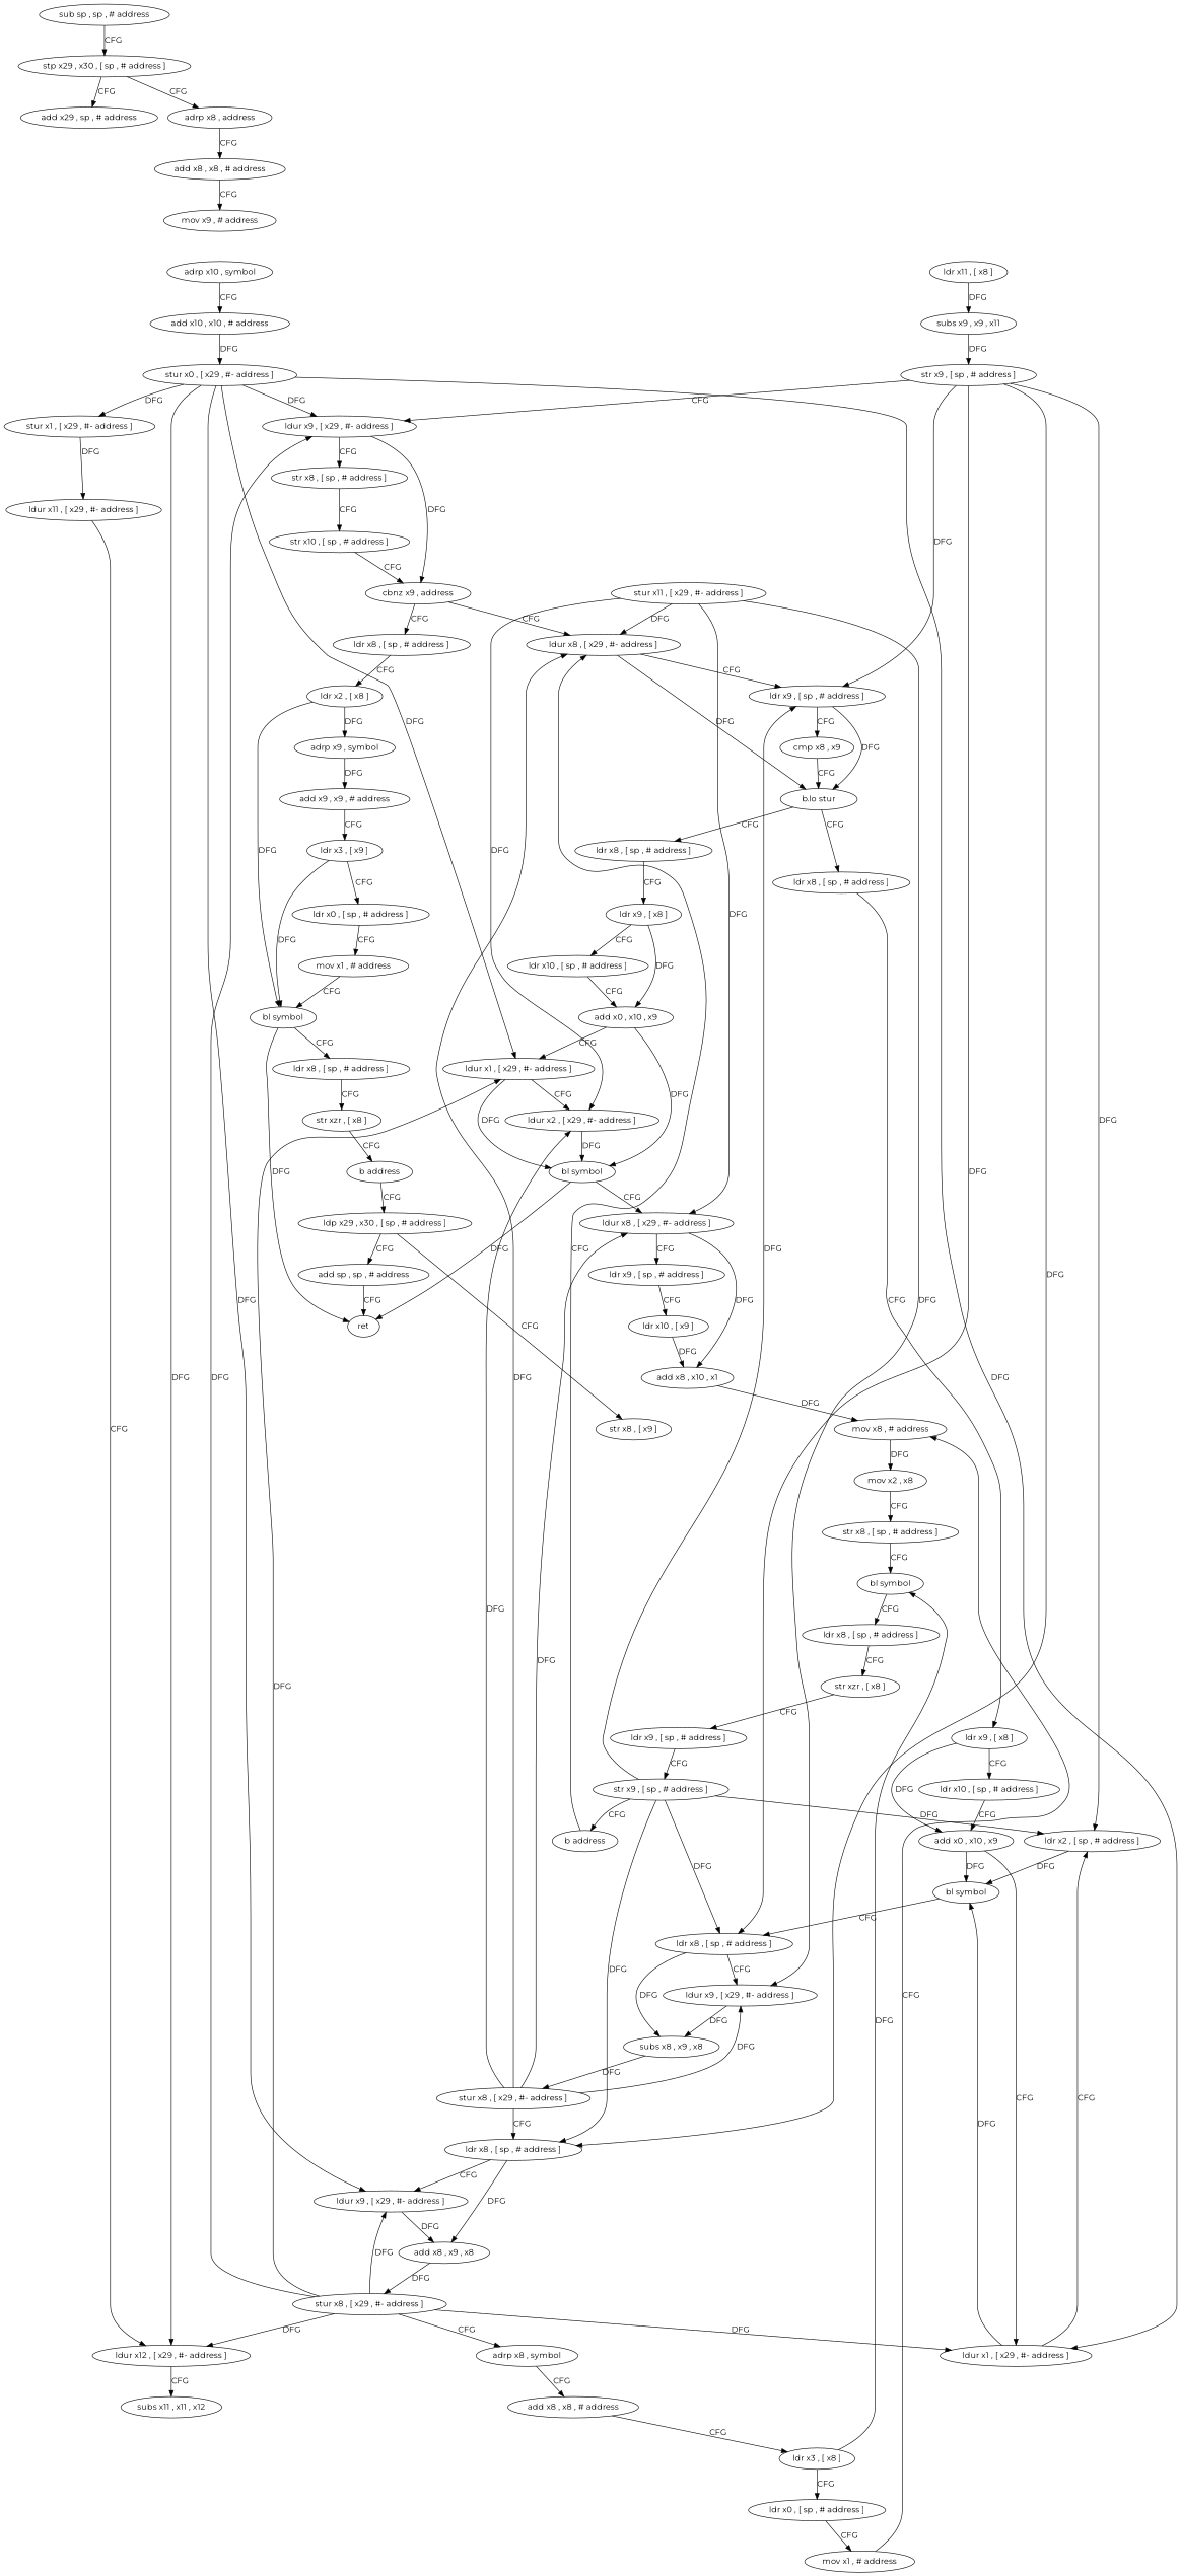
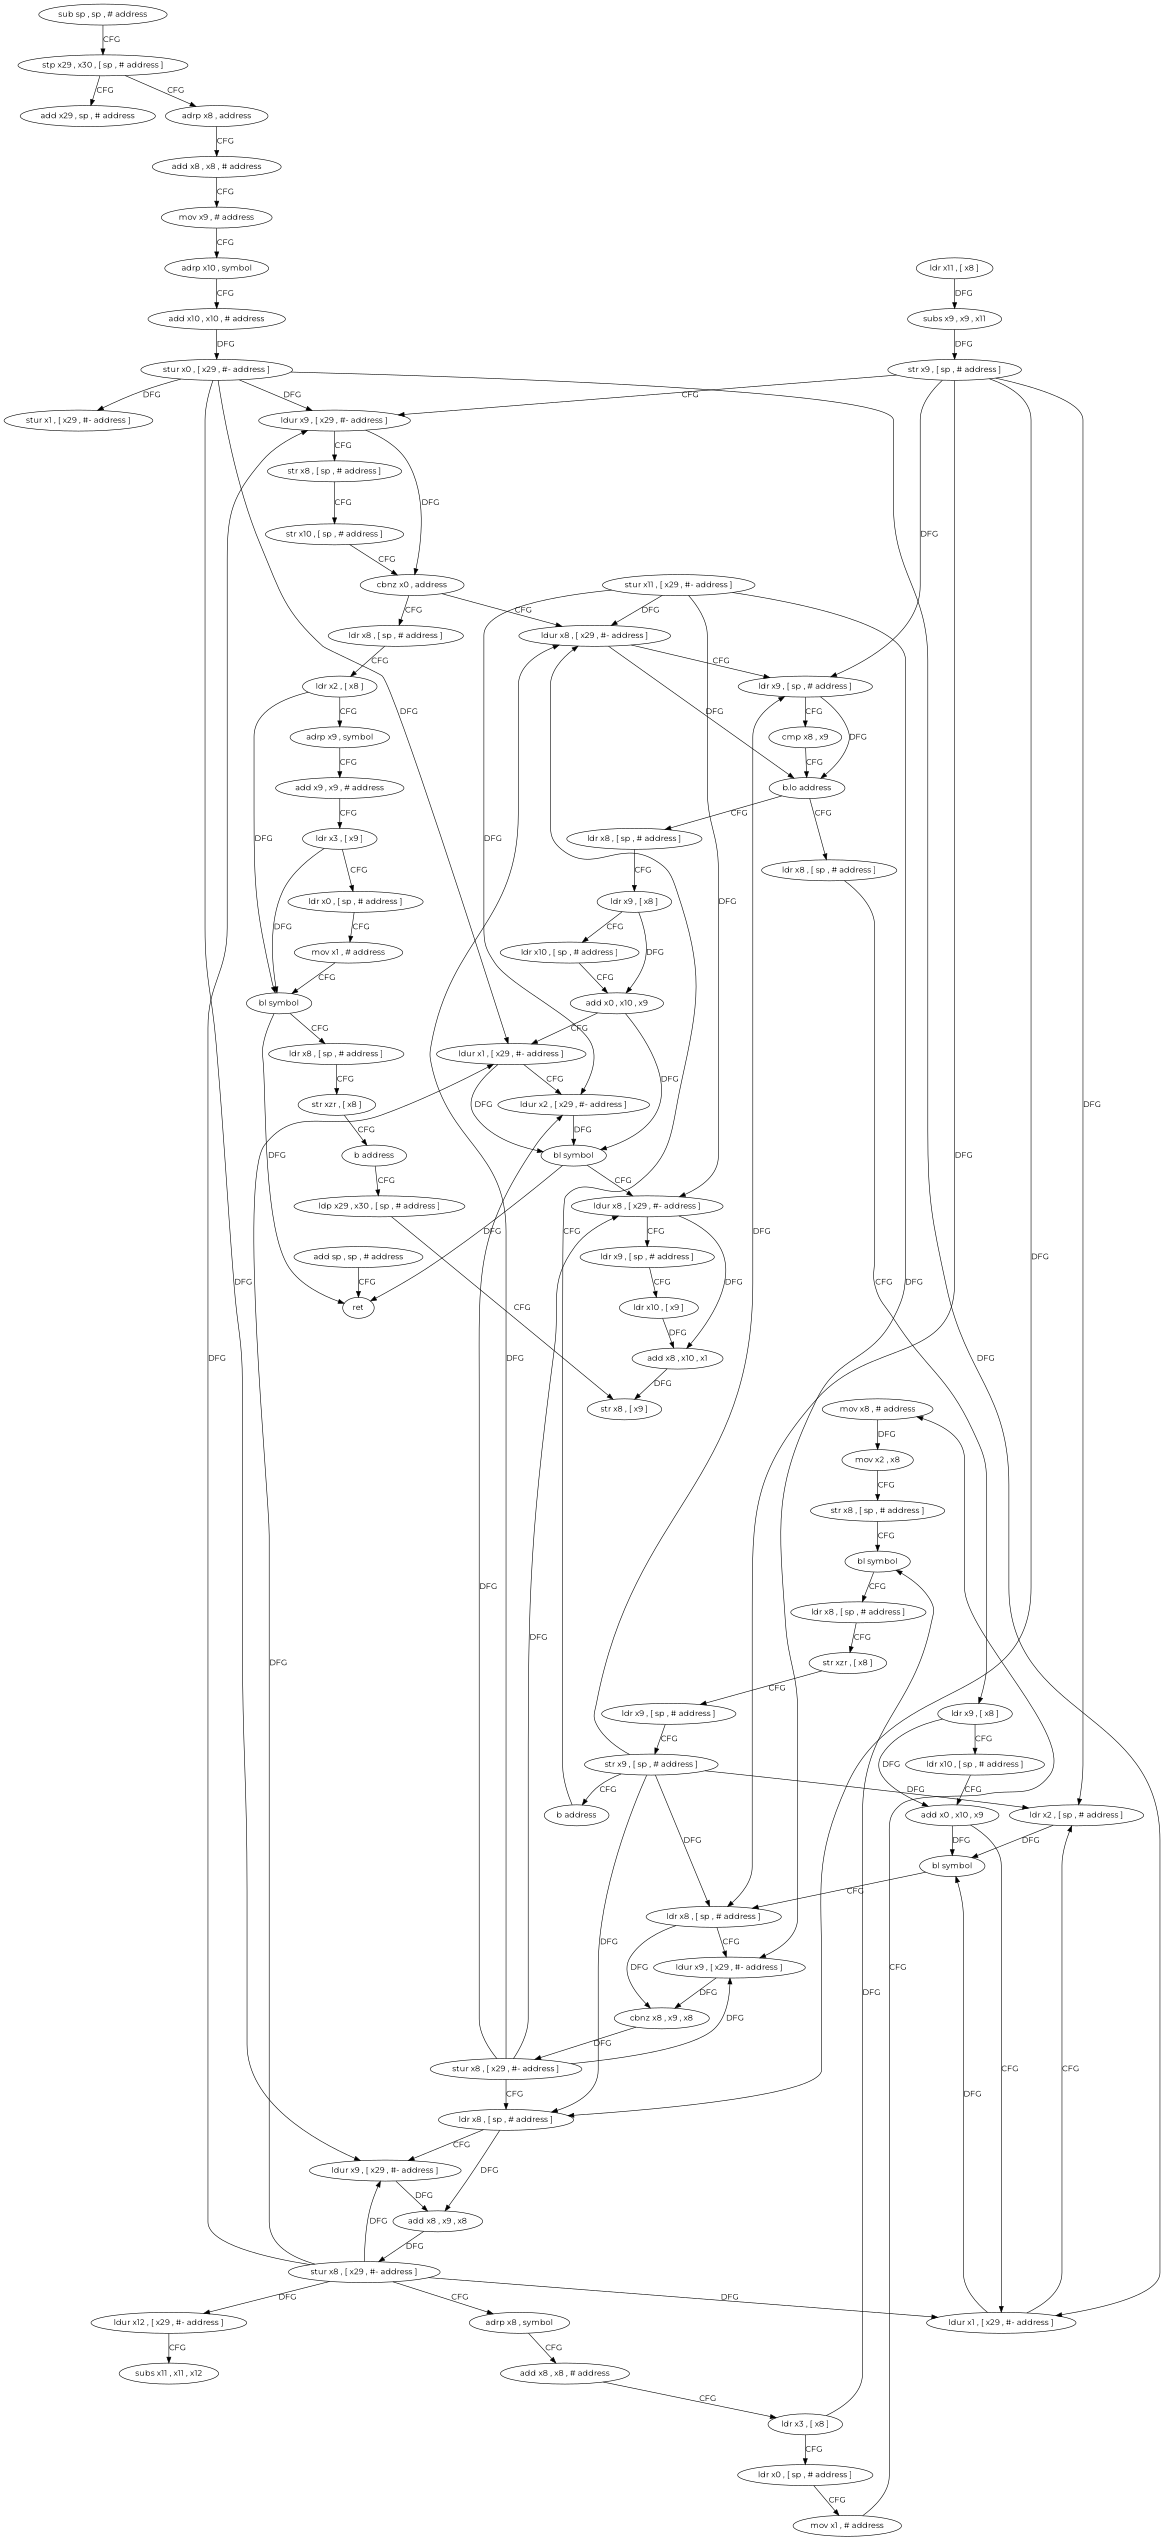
  digraph {
    fontname=Montserrat
    node [fontname=Montserrat]
    edge [fontname=Montserrat]
    n1 [label="sub sp , sp , # address"]
    n2 [label="stp x29 , x30 , [ sp , # address ]"]
    n3 [label="add x29 , sp , # address"]
    n4 [label="adrp x8 , address"]
    n5 [label="add x8 , x8 , # address"]
    n6 [label="mov x9 , # address"]
    n7 [label="adrp x10 , symbol"]
    n8 [label="add x10 , x10 , # address"]
    n9 [label="stur x0 , [ x29 , #- address ]"]
    n10 [label="stur x1 , [ x29 , #- address ]"]
    n11 [label="ldur x12 , [ x29 , #- address ]"]
    n12 [label="ldur x9 , [ x29 , #- address ]"]
    n13 [label="ldur x1 , [ x29 , #- address ]"]
    n14 [label="ldur x1 , [ x29 , #- address ]"]
    n15 [label="ldur x9 , [ x29 , #- address ]"]
-   n16 [label="ldur x11 , [ x29 , #- address ]"]
    n17 [label="subs x11 , x11 , x12"]
    n18 [label="str x8 , [ sp , # address ]"]
-   n19 [label="cbnz x9 , address"]
+   n19 [label="cbnz x0 , address"]
    n20 [label="ldur x2 , [ x29 , #- address ]"]
    n21 [label="bl symbol"]
    n22 [label="ldr x2 , [ sp , # address ]"]
    n23 [label="bl symbol"]
    n24 [label="add x8 , x9 , x8"]
    n25 [label="stur x11 , [ x29 , #- address ]"]
    n26 [label="ldur x8 , [ x29 , #- address ]"]
    n27 [label="ldur x8 , [ x29 , #- address ]"]
    n28 [label="ldur x9 , [ x29 , #- address ]"]
    n29 [label="ldr x11 , [ x8 ]"]
    n30 [label="subs x9 , x9 , x11"]
    n31 [label="ldr x9 , [ sp , # address ]"]
-   n32 [label="b.lo stur"]
+   n32 [label="b.lo address"]
    n33 [label="ldr x9 , [ sp , # address ]"]
    n34 [label="add x8 , x10 , x1"]
-   n35 [label="subs x8 , x9 , x8"]
+   n35 [label="cbnz x8 , x9 , x8"]
    n36 [label="str x9 , [ sp , # address ]"]
    n37 [label="ldr x8 , [ sp , # address ]"]
    n38 [label="ldr x8 , [ sp , # address ]"]
    n39 [label="cmp x8 , x9"]
    n40 [label="str x10 , [ sp , # address ]"]
    n41 [label="ldr x8 , [ sp , # address ]"]
    n42 [label="ldr x2 , [ x8 ]"]
    n43 [label="ldr x8 , [ sp , # address ]"]
    n44 [label="ldr x8 , [ sp , # address ]"]
    n45 [label="adrp x9 , symbol"]
    n46 [label="bl symbol"]
    n47 [label="ldr x9 , [ x8 ]"]
    n48 [label="ldr x9 , [ x8 ]"]
    n49 [label="ldr x10 , [ sp , # address ]"]
    n50 [label="add x0 , x10 , x9"]
    n51 [label="ldr x10 , [ sp , # address ]"]
    n52 [label="add x0 , x10 , x9"]
    n53 [label="add x9 , x9 , # address"]
    n54 [label="ldr x8 , [ sp , # address ]"]
    n55 [label=ret]
    n56 [label="ldr x3 , [ x9 ]"]
    n57 [label="ldr x0 , [ sp , # address ]"]
    n58 [label="mov x1 , # address"]
    n59 [label="str xzr , [ x8 ]"]
    n60 [label="b address"]
    n61 [label="ldp x29 , x30 , [ sp , # address ]"]
    n62 [label="add sp , sp , # address"]
    n63 [label="str x8 , [ x9 ]"]
    n64 [label="ldr x10 , [ x9 ]"]
    n65 [label="stur x8 , [ x29 , #- address ]"]
    n66 [label="stur x8 , [ x29 , #- address ]"]
    n67 [label="adrp x8 , symbol"]
    n68 [label="add x8 , x8 , # address"]
    n69 [label="ldr x3 , [ x8 ]"]
    n70 [label="ldr x0 , [ sp , # address ]"]
    n71 [label="bl symbol"]
    n72 [label="mov x1 , # address"]
    n73 [label="ldr x8 , [ sp , # address ]"]
    n74 [label="mov x8 , # address"]
    n75 [label="mov x2 , x8"]
    n76 [label="str x8 , [ sp , # address ]"]
    n77 [label="str xzr , [ x8 ]"]
    n78 [label="ldr x9 , [ sp , # address ]"]
    n79 [label="str x9 , [ sp , # address ]"]
    n80 [label="b address"]
    n1 -> n2 [label=CFG]
    n2 -> n3 [label=CFG]
    n2 -> n4 [label=CFG]
    n4 -> n5 [label=CFG]
    n5 -> n6 [label=CFG]
+   n6 -> n7 [label=CFG]
    n7 -> n8 [label=CFG]
    n8 -> n9 [label=DFG]
    n9 -> n10 [label=DFG]
-   n9 -> n11 [label=DFG]
    n9 -> n12 [label=DFG]
    n9 -> n13 [label=DFG]
    n9 -> n14 [label=DFG]
    n9 -> n15 [label=DFG]
-   n10 -> n16 [label=DFG]
    n11 -> n17 [label=CFG]
    n12 -> n18 [label=CFG]
    n12 -> n19 [label=DFG]
    n13 -> n20 [label=CFG]
    n13 -> n21 [label=DFG]
    n14 -> n22 [label=CFG]
    n14 -> n23 [label=DFG]
    n15 -> n24 [label=DFG]
-   n16 -> n11 [label=CFG]
    n18 -> n40 [label=CFG]
    n19 -> n26 [label=CFG]
    n19 -> n41 [label=CFG]
    n20 -> n21 [label=DFG]
    n21 -> n27 [label=CFG]
    n21 -> n55 [label=DFG]
    n22 -> n23 [label=DFG]
    n23 -> n37 [label=CFG]
    n24 -> n66 [label=DFG]
    n25 -> n20 [label=DFG]
    n25 -> n26 [label=DFG]
    n25 -> n27 [label=DFG]
    n25 -> n28 [label=DFG]
    n26 -> n31 [label=CFG]
    n26 -> n32 [label=DFG]
    n27 -> n33 [label=CFG]
    n27 -> n34 [label=DFG]
    n28 -> n35 [label=DFG]
    n29 -> n30 [label=DFG]
    n30 -> n36 [label=DFG]
    n31 -> n32 [label=DFG]
    n31 -> n39 [label=CFG]
    n32 -> n43 [label=CFG]
    n32 -> n44 [label=CFG]
    n33 -> n64 [label=CFG]
-   n34 -> n74 [label=DFG]
+   n34 -> n63 [label=DFG]
    n35 -> n65 [label=DFG]
    n36 -> n12 [label=CFG]
    n36 -> n22 [label=DFG]
    n36 -> n31 [label=DFG]
    n36 -> n37 [label=DFG]
    n36 -> n38 [label=DFG]
    n37 -> n28 [label=CFG]
    n37 -> n35 [label=DFG]
    n38 -> n15 [label=CFG]
    n38 -> n24 [label=DFG]
    n39 -> n32 [label=CFG]
    n40 -> n19 [label=CFG]
    n41 -> n42 [label=CFG]
-   n42 -> n45 [label=DFG]
+   n42 -> n45 [label=CFG]
    n42 -> n46 [label=DFG]
    n43 -> n47 [label=CFG]
    n44 -> n48 [label=CFG]
-   n45 -> n53 [label=DFG]
+   n45 -> n53 [label=CFG]
    n46 -> n54 [label=CFG]
    n46 -> n55 [label=DFG]
    n47 -> n49 [label=CFG]
    n47 -> n50 [label=DFG]
    n48 -> n51 [label=CFG]
    n48 -> n52 [label=DFG]
    n49 -> n50 [label=CFG]
    n50 -> n13 [label=CFG]
    n50 -> n21 [label=DFG]
    n51 -> n52 [label=CFG]
    n52 -> n14 [label=CFG]
    n52 -> n23 [label=DFG]
    n53 -> n56 [label=CFG]
    n54 -> n59 [label=CFG]
    n56 -> n46 [label=DFG]
    n56 -> n57 [label=CFG]
    n57 -> n58 [label=CFG]
    n58 -> n46 [label=CFG]
    n59 -> n60 [label=CFG]
    n60 -> n61 [label=CFG]
-   n61 -> n62 [label=CFG]
    n61 -> n63 [label=CFG]
    n62 -> n55 [label=CFG]
    n64 -> n34 [label=DFG]
    n65 -> n20 [label=DFG]
    n65 -> n26 [label=DFG]
    n65 -> n27 [label=DFG]
    n65 -> n28 [label=DFG]
    n65 -> n38 [label=CFG]
    n66 -> n11 [label=DFG]
    n66 -> n12 [label=DFG]
    n66 -> n13 [label=DFG]
    n66 -> n14 [label=DFG]
    n66 -> n15 [label=DFG]
    n66 -> n67 [label=CFG]
    n67 -> n68 [label=CFG]
    n68 -> n69 [label=CFG]
    n69 -> n70 [label=CFG]
    n69 -> n71 [label=DFG]
    n70 -> n72 [label=CFG]
    n71 -> n73 [label=CFG]
    n72 -> n74 [label=CFG]
    n73 -> n77 [label=CFG]
    n74 -> n75 [label=DFG]
    n75 -> n76 [label=CFG]
    n76 -> n71 [label=CFG]
    n77 -> n78 [label=CFG]
    n78 -> n79 [label=CFG]
    n79 -> n22 [label=DFG]
    n79 -> n31 [label=DFG]
    n79 -> n37 [label=DFG]
    n79 -> n38 [label=DFG]
    n79 -> n80 [label=CFG]
    n80 -> n26 [label=CFG]
  }
